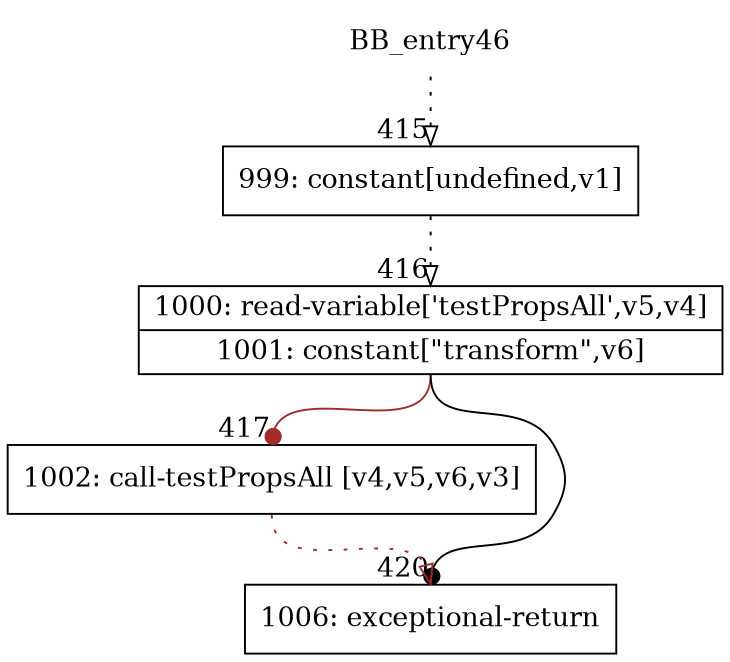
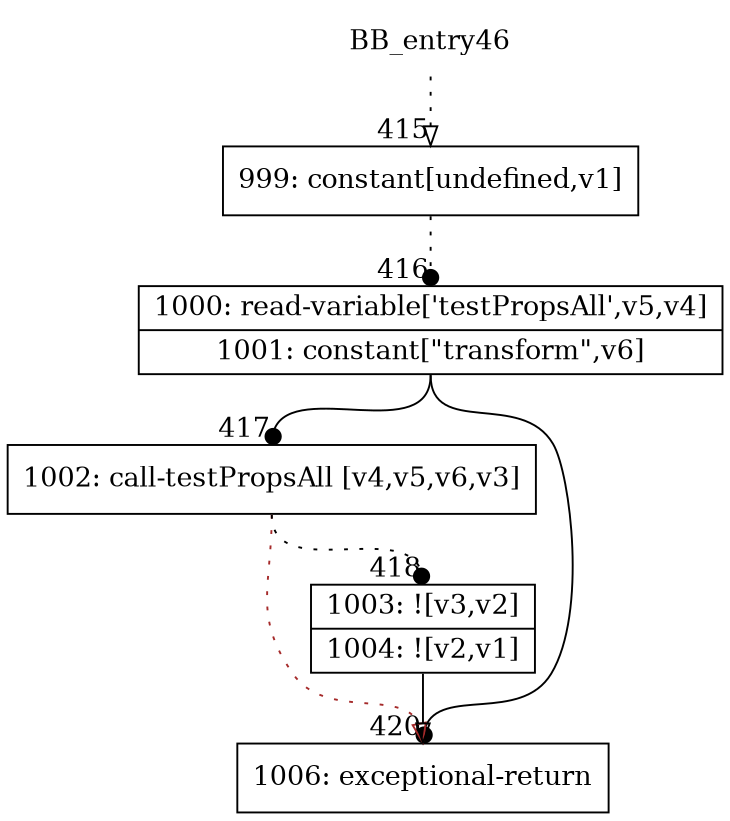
  digraph {
    rankdir=TD
    node [shape=record]
    edge [arrowhead=onormal color=black headport=n style=dotted tailport=s]
    BB_entry46 [shape=none]
    n2 [label="{999: constant[undefined,v1]}"]
    n3 [label="{1000: read-variable['testPropsAll',v5,v4]|1001: constant[\"transform\",v6]}"]
    n4 [label="{1002: call-testPropsAll [v4,v5,v6,v3]}"]
    n5 [label="{1006: exceptional-return}"]
+   n6 [label="{1003: ![v3,v2]|1004: ![v2,v1]}"]
    BB_entry46 -> n2 [headlabel="    415"]
-   n2 -> n3 [headlabel="      416"]
-   n3 -> n4 [arrowhead=dot color=brown headlabel="      417" style=solid]
+   n2 -> n3 [arrowhead=dot headlabel="      416"]
+   n3 -> n4 [arrowhead=dot headlabel="      417" style=solid]
    n3 -> n5 [arrowhead=dot headlabel="      420" style=solid]
    n4 -> n5 [color=brown]
+   n4 -> n6 [arrowhead=dot headlabel="      418"]
+   n6 -> n5 [style=solid]
  }
